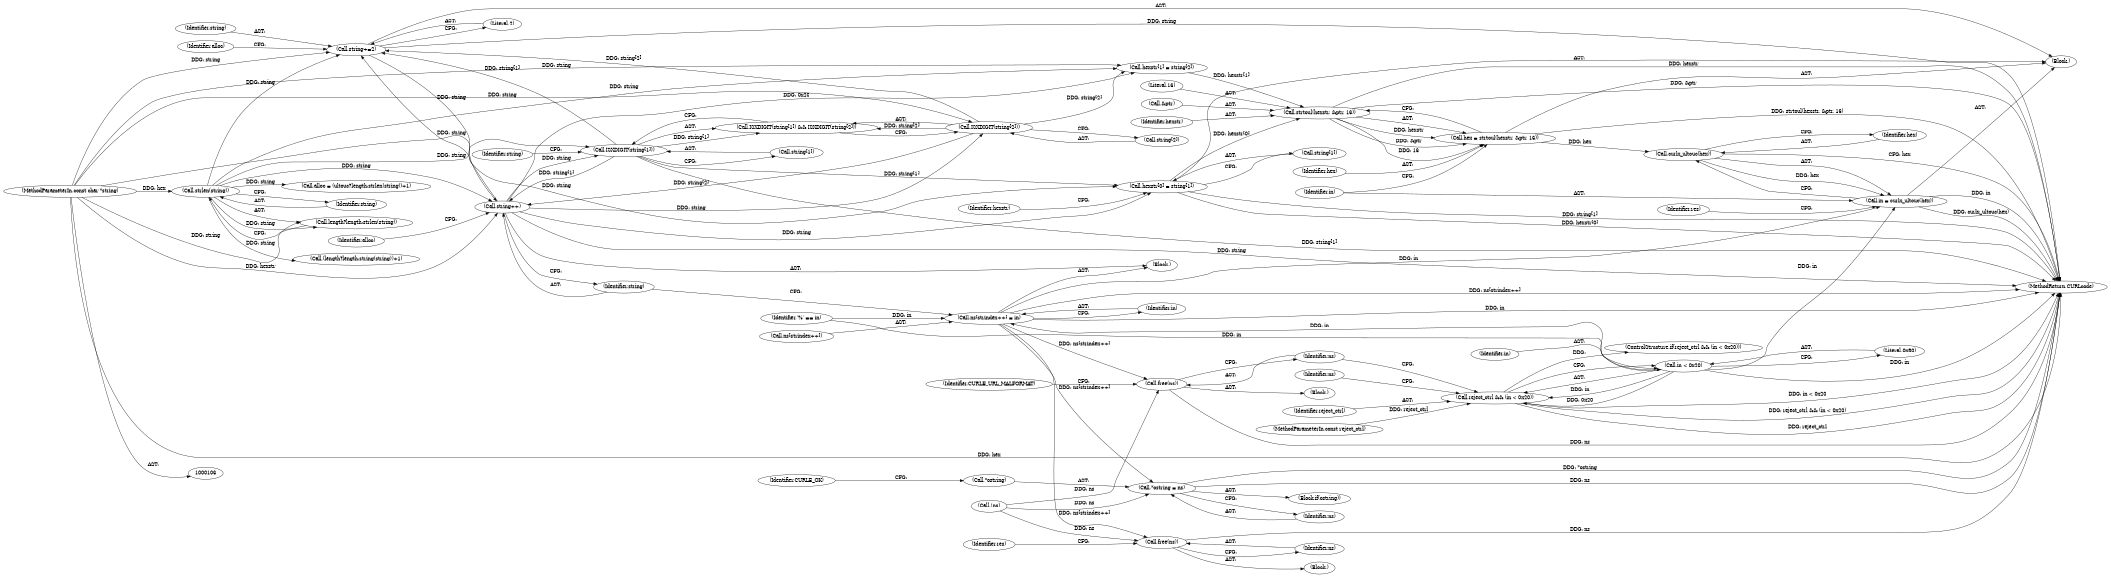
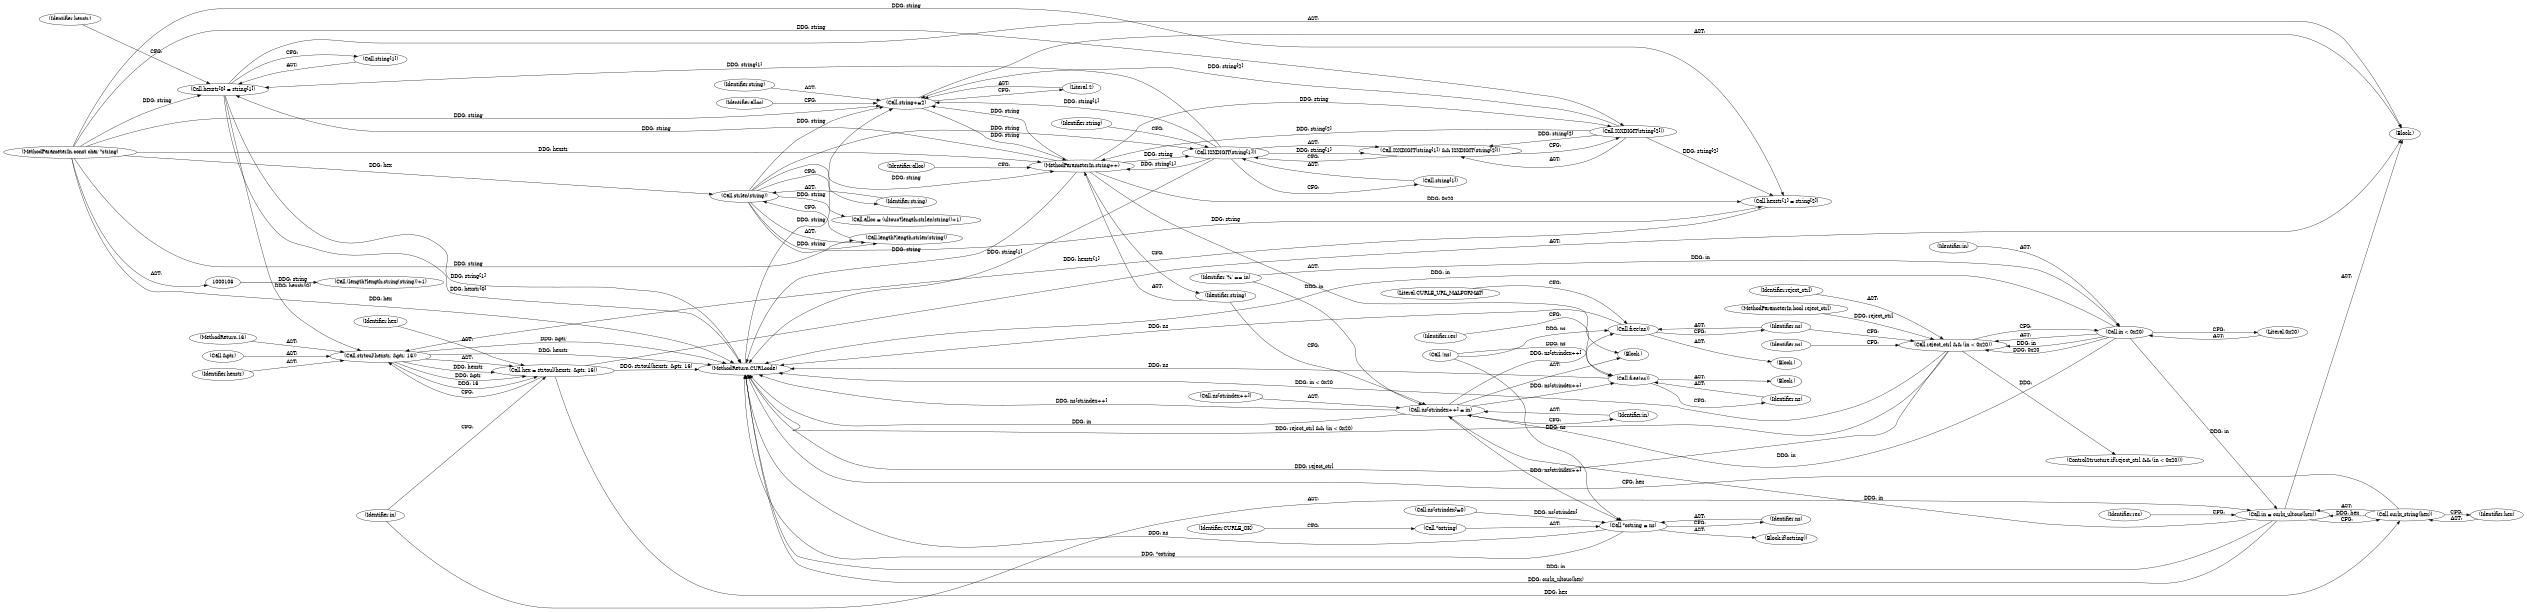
  digraph {
    rankdir=LR
    n1 [label="(Call,hexstr[0] = string[1])"]
    n2 [label="(Call,strtoul(hexstr, &ptr, 16))"]
    n3 [label="(MethodReturn,CURLcode)"]
    n4 [label="(Call,string[1])"]
    n5 [label="(Block,)"]
    n6 [label="(Call,hex = strtoul(hexstr, &ptr, 16))"]
-   n7 [label="(Call,string++)"]
+   n7 [label="(MethodParameterIn,string++)"]
    n8 [label="(Call,ISXDIGIT(string[1]))"]
    n9 [label="(Call,string+=2)"]
    n10 [label="(Call,ISXDIGIT(string[2]))"]
    n11 [label="(Identifier,string)"]
    n12 [label="(Block,)"]
    n13 [label="(Call,hexstr[1] = string[2])"]
    n14 [label="(Call,string[1])"]
    n15 [label="(Call,ISXDIGIT(string[1]) && ISXDIGIT(string[2]))"]
    n16 [label="(Literal,2)"]
-   n17 [label="(Call,string[2])"]
    n18 [label="(Call,ns[strindex++] = in)"]
    n19 [label="(Call,strlen(string))"]
    n20 [label="(Call,length?length:strlen(string))"]
    n21 [label="(Call,(length?length:string(string))+1)"]
    n22 [label="(Identifier,string)"]
    n23 [label="(Call,alloc = (ultouc?length:strlen(string))+1)"]
    n24 [label="(MethodParameterIn,const char *string)"]
    1000106
-   n26 [label="(Call,curlx_ultouc(hex))"]
-   n27 [label="(Literal,16)"]
+   n26 [label="(Call,curlx_string(hex))"]
+   n27 [label="(MethodReturn,16)"]
    n28 [label="(Call,in = curlx_ultouc(hex))"]
    n29 [label="(Identifier,hex)"]
    n30 [label="(Call,in < 0x20)"]
    n31 [label="(Call,reject_ctrl && (in < 0x20))"]
-   n32 [label="(Literal,0x90)"]
+   n32 [label="(Literal,0x20)"]
    n33 [label="(Call,free(ns))"]
    n34 [label="(Call,free(ns))"]
    n35 [label="(Call,*ostring = ns)"]
    n36 [label="(Identifier,in)"]
    n37 [label="(ControlStructure,if(reject_ctrl && (in < 0x20)))"]
    n38 [label="(Identifier,reject_ctrl)"]
    n39 [label="(Block,)"]
    n40 [label="(Identifier,ns)"]
    n41 [label="(Block,)"]
    n42 [label="(Identifier,ns)"]
    n43 [label="(Block,if(ostring))"]
    n44 [label="(Identifier,ns)"]
    n45 [label="(Call,*ostring)"]
    n46 [label="(Call,ns[strindex++])"]
-   n47 [label="(MethodParameterIn,const reject_ctrl)"]
+   n47 [label="(MethodParameterIn,bool reject_ctrl)"]
+   n48 [label="(Call,ns[strindex]=0)"]
    n49 [label="(Identifier,string)"]
-   n50 [label="(Identifier,CURLE_URL_MALFORMAT)"]
+   n50 [label="(Literal,CURLE_URL_MALFORMAT)"]
    n51 [label="(Identifier,in)"]
    n52 [label="(Identifier,string)"]
    n53 [label="(Call,&ptr)"]
    n54 [label="(Identifier,hex)"]
    n55 [label="(Identifier,hexstr)"]
    n56 [label="(Identifier,CURLE_OK)"]
    n57 [label="(Identifier,alloc)"]
    n58 [label="(Identifier,res)"]
    n59 [label="(Identifier,res)"]
    n60 [label="(Identifier,'%' == in)"]
    n61 [label="(Identifier,hexstr)"]
    n62 [label="(Identifier,alloc)"]
    n63 [label="(Identifier,in)"]
    n64 [label="(Call,!ns)"]
    n65 [label="(Identifier,ns)"]
    n1 -> n2 [label="DDG: hexstr[0]"]
    n1 -> n3 [label="DDG: string[1]"]
    n1 -> n3 [label="DDG: hexstr[0]"]
    n1 -> n4 [label="CFG: "]
    n1 -> n5 [label="AST: "]
    n2 -> n3 [label="DDG: hexstr"]
    n2 -> n3 [label="DDG: &ptr"]
    n2 -> n6 [label="AST: "]
    n2 -> n6 [label="DDG: hexstr"]
    n2 -> n6 [label="DDG: &ptr"]
    n2 -> n6 [label="DDG: 16"]
    n4 -> n1 [label="AST: "]
    n6 -> n2 [label="CFG: "]
    n6 -> n3 [label="DDG: strtoul(hexstr, &ptr, 16)"]
    n6 -> n5 [label="AST: "]
    n6 -> n26 [label="DDG: hex"]
    n7 -> n1 [label="DDG: string"]
    n7 -> n3 [label="DDG: string"]
    n7 -> n8 [label="DDG: string"]
    n7 -> n9 [label="DDG: string"]
    n7 -> n10 [label="DDG: string"]
    n7 -> n11 [label="CFG: "]
    n7 -> n12 [label="AST: "]
    n7 -> n13 [label="DDG: 0x20"]
    n8 -> n1 [label="DDG: string[1]"]
    n8 -> n3 [label="DDG: string[1]"]
    n8 -> n7 [label="DDG: string[1]"]
    n8 -> n9 [label="DDG: string[1]"]
    n8 -> n14 [label="CFG: "]
    n8 -> n15 [label="AST: "]
    n8 -> n15 [label="DDG: string[1]"]
-   n9 -> n3 [label="DDG: string"]
+   n3 -> n9 [label="DDG: string"]
    n9 -> n5 [label="AST: "]
    n9 -> n7 [label="DDG: string"]
    n9 -> n16 [label="CFG: "]
    n10 -> n7 [label="DDG: string[2]"]
    n10 -> n9 [label="DDG: string[2]"]
    n10 -> n13 [label="DDG: string[2]"]
    n10 -> n15 [label="AST: "]
    n10 -> n15 [label="DDG: string[2]"]
-   n10 -> n17 [label="CFG: "]
    n11 -> n7 [label="AST: "]
    n11 -> n18 [label="CFG: "]
    n13 -> n2 [label="DDG: hexstr[1]"]
    n14 -> n8 [label="AST: "]
    n15 -> n8 [label="CFG: "]
    n15 -> n10 [label="CFG: "]
    n16 -> n9 [label="AST: "]
-   n17 -> n10 [label="AST: "]
    n18 -> n3 [label="DDG: in"]
    n18 -> n3 [label="DDG: ns[strindex++]"]
    n18 -> n12 [label="AST: "]
    n18 -> n33 [label="DDG: ns[strindex++]"]
    n18 -> n34 [label="DDG: ns[strindex++]"]
    n18 -> n35 [label="DDG: ns[strindex++]"]
    n18 -> n36 [label="CFG: "]
    n19 -> n7 [label="DDG: string"]
    n19 -> n8 [label="DDG: string"]
    n19 -> n9 [label="DDG: string"]
    n19 -> n13 [label="DDG: string"]
    n19 -> n20 [label="AST: "]
    n19 -> n20 [label="DDG: string"]
-   n19 -> n21 [label="DDG: string"]
+   1000106 -> n21 [label="DDG: string"]
    n19 -> n22 [label="CFG: "]
    n19 -> n23 [label="DDG: string"]
    n20 -> n19 [label="CFG: "]
    n22 -> n19 [label="AST: "]
    n24 -> n1 [label="DDG: string"]
    n24 -> n3 [label="DDG: hex"]
    n24 -> n7 [label="DDG: hexstr"]
    n24 -> n9 [label="DDG: string"]
    n24 -> n10 [label="DDG: string"]
    n24 -> n13 [label="DDG: string"]
    n24 -> n19 [label="DDG: hex"]
    n24 -> n20 [label="DDG: string"]
    n24 -> 1000106 [label="AST: "]
    n26 -> n3 [label="CFG: hex"]
    n26 -> n28 [label="AST: "]
    n26 -> n28 [label="DDG: hex"]
    n26 -> n29 [label="CFG: "]
    n27 -> n2 [label="AST: "]
    n28 -> n3 [label="DDG: in"]
    n28 -> n3 [label="DDG: curlx_ultouc(hex)"]
    n28 -> n5 [label="AST: "]
-   n18 -> n28 [label="DDG: in"]
+   n28 -> n18 [label="DDG: in"]
    n28 -> n26 [label="CFG: "]
    n29 -> n26 [label="AST: "]
    n30 -> n3 [label="DDG: in"]
    n30 -> n18 [label="DDG: in"]
    n30 -> n28 [label="DDG: in"]
    n30 -> n31 [label="AST: "]
    n30 -> n31 [label="DDG: in"]
    n30 -> n31 [label="DDG: 0x20"]
    n30 -> n32 [label="CFG: "]
    n31 -> n3 [label="DDG: in < 0x20"]
    n31 -> n3 [label="DDG: reject_ctrl && (in < 0x20)"]
    n31 -> n3 [label="DDG: reject_ctrl"]
    n31 -> n30 [label="CFG: "]
    n31 -> n37 [label="DDG: "]
    n32 -> n30 [label="AST: "]
    n33 -> n3 [label="DDG: ns"]
    n33 -> n39 [label="AST: "]
    n33 -> n40 [label="CFG: "]
    n34 -> n3 [label="DDG: ns"]
    n34 -> n41 [label="AST: "]
    n34 -> n42 [label="CFG: "]
    n35 -> n3 [label="DDG: *ostring"]
    n35 -> n3 [label="DDG: ns"]
    n35 -> n43 [label="AST: "]
    n35 -> n44 [label="CFG: "]
    n36 -> n18 [label="AST: "]
    n38 -> n31 [label="AST: "]
    n40 -> n33 [label="AST: "]
    n42 -> n31 [label="CFG: "]
    n42 -> n34 [label="AST: "]
    n44 -> n35 [label="AST: "]
    n45 -> n35 [label="AST: "]
    n46 -> n18 [label="AST: "]
    n47 -> n31 [label="DDG: reject_ctrl"]
+   n48 -> n35 [label="DDG: ns[strindex]"]
    n49 -> n8 [label="CFG: "]
    n50 -> n34 [label="CFG: "]
    n51 -> n30 [label="AST: "]
    n52 -> n9 [label="AST: "]
    n53 -> n2 [label="AST: "]
    n54 -> n6 [label="AST: "]
    n55 -> n2 [label="AST: "]
    n56 -> n45 [label="CFG: "]
    n57 -> n9 [label="CFG: "]
    n58 -> n28 [label="CFG: "]
    n59 -> n33 [label="CFG: "]
    n60 -> n18 [label="DDG: in"]
    n60 -> n30 [label="DDG: in"]
    n61 -> n1 [label="CFG: "]
    n62 -> n7 [label="CFG: "]
    n63 -> n6 [label="CFG: "]
    n63 -> n28 [label="AST: "]
    n64 -> n33 [label="DDG: ns"]
    n64 -> n34 [label="DDG: ns"]
    n64 -> n35 [label="DDG: ns"]
    n65 -> n31 [label="CFG: "]
  }
